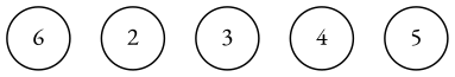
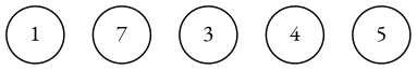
  digraph {
    fontname="EB Garamond"
    node [shape=circle fontname="EB Garamond"]
-   1 [label=6]
-   2
+   1
+   2 [label=7]
    3
    4
    5
  }
